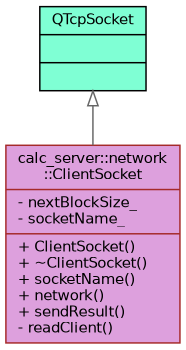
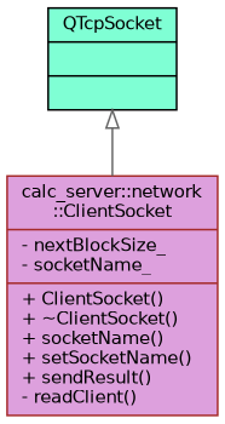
  digraph {
    node [fontname=Helvetica fontsize=10 shape=record style=filled]
-   n1 [color=brown fillcolor=plum fontcolor=black height=0.2 label="{calc_server::network\l::ClientSocket\n|- nextBlockSize_\l- socketName_\l|+ ClientSocket()\l+ ~ClientSocket()\l+ socketName()\l+ network()\l+ sendResult()\l- readClient()\l}" width=0.4]
+   n1 [color=brown fillcolor=plum fontcolor=black height=0.2 label="{calc_server::network\l::ClientSocket\n|- nextBlockSize_\l- socketName_\l|+ ClientSocket()\l+ ~ClientSocket()\l+ socketName()\l+ setSocketName()\l+ sendResult()\l- readClient()\l}" width=0.4]
    n2 [color=black height=0.2 label="{QTcpSocket\n||}" width=0.4 fillcolor=aquamarine]
    n2 -> n1 [arrowtail=onormal color=gray40 dir=back fontname=Helvetica fontsize=10 labelfontname=Helvetica labelfontsize=10 style=solid]
  }
